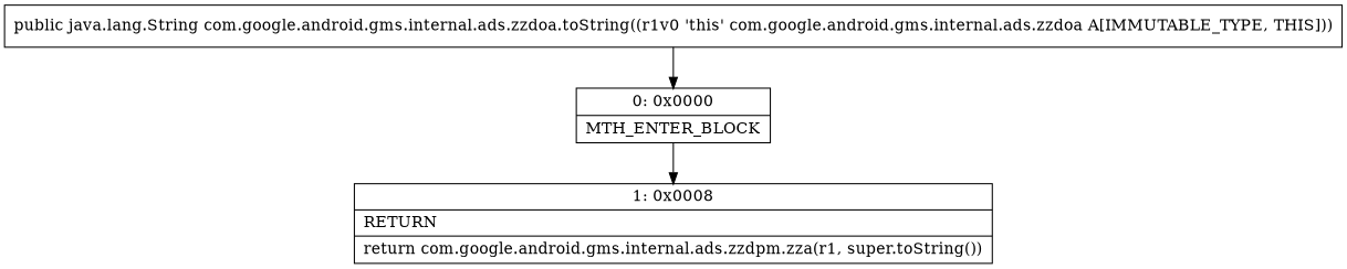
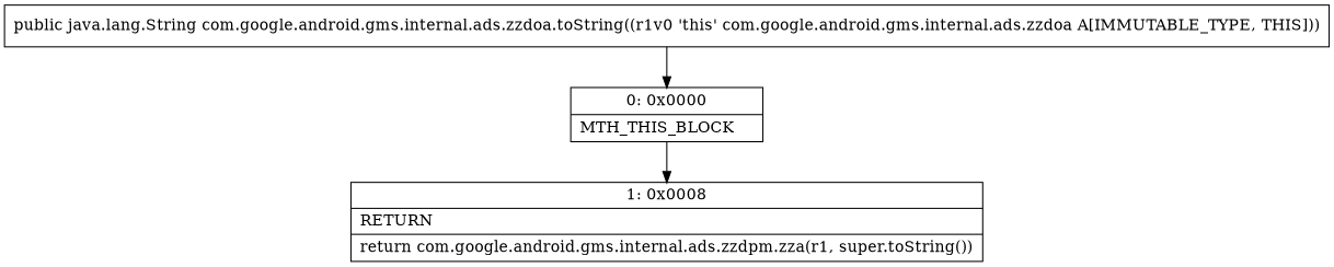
  digraph {
    node [shape=record]
-   n1 [label="{0\:\ 0x0000|MTH_ENTER_BLOCK\l}"]
+   n1 [label="{0\:\ 0x0000|MTH_THIS_BLOCK\l}"]
    n2 [label="{1\:\ 0x0008|RETURN\l|return com.google.android.gms.internal.ads.zzdpm.zza(r1, super.toString())\l}"]
    n3 [label="{public java.lang.String com.google.android.gms.internal.ads.zzdoa.toString((r1v0 'this' com.google.android.gms.internal.ads.zzdoa A[IMMUTABLE_TYPE, THIS])) }"]
    n1 -> n2
    n3 -> n1
  }
